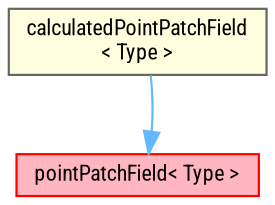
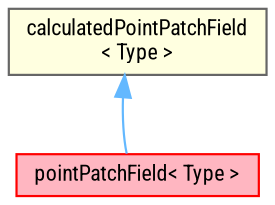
  digraph {
    fontname="Roboto Condensed"
    node [fontname="Roboto Condensed" fontsize=10 shape=box style=filled]
    n1 [color=gray40 fillcolor=lightyellow fontcolor=black height=0.2 label="calculatedPointPatchField\l\< Type \>" width=0.4]
    n2 [color=red fillcolor=lightpink height=0.2 label="pointPatchField\< Type \>" width=0.4]
-   n2 -> n1 [color=steelblue1 dir=back fontname="Roboto Condensed" fontsize=10 labelfontname=Helvetica labelfontsize=10 style=solid]
+   n1 -> n2 [color=steelblue1 dir=back fontname="Roboto Condensed" fontsize=10 labelfontname=Helvetica labelfontsize=10 style=solid]
  }
